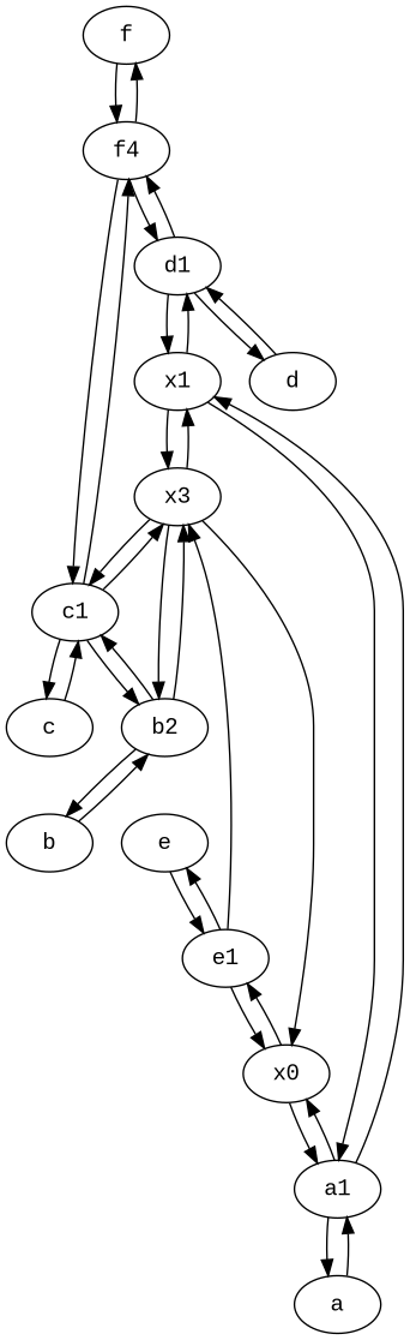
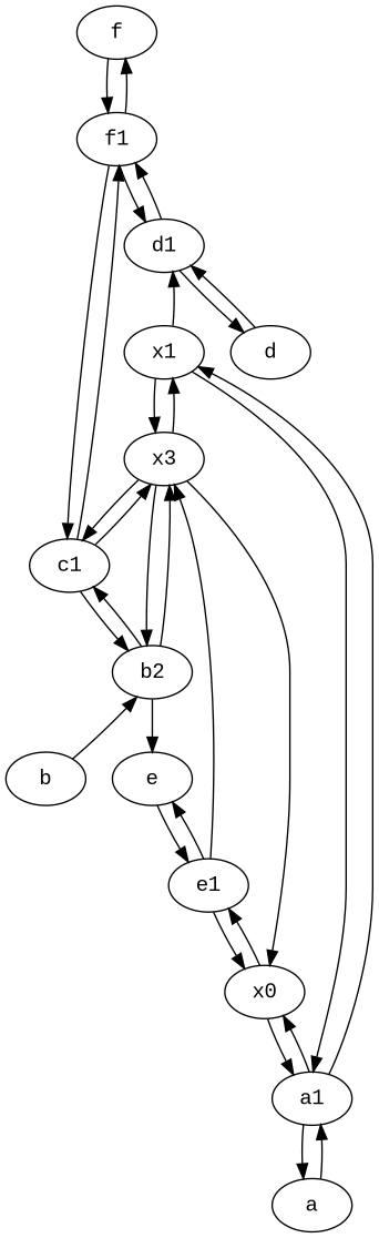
  digraph {
    fontname="Liberation Mono"
    node [fontname="Liberation Mono"]
    edge [fontname="Liberation Mono"]
    f
-   f1 [label=f4]
+   f1
    c1
    d1
    a1
    a
    x0
    x1
    e1
    n10 [label=x3]
-   c
    n12 [label=b2]
    d
    b
    e
    f -> f1
    f1 -> f
    f1 -> c1
    f1 -> d1
    c1 -> f1
    c1 -> n10
-   c1 -> c
    c1 -> n12
    d1 -> f1
-   d1 -> x1
    d1 -> d
    a1 -> a
    a1 -> x0
    a1 -> x1
    a -> a1
    x0 -> a1
    x0 -> e1
    x1 -> d1
    x1 -> a1
    x1 -> n10
    e1 -> x0
    e1 -> n10
    e1 -> e
    n10 -> c1
    n10 -> x0
    n10 -> x1
    n10 -> n12
-   c -> c1
    n12 -> c1
    n12 -> n10
-   n12 -> b
+   n12 -> e
    d -> d1
    b -> n12
    e -> e1
  }
